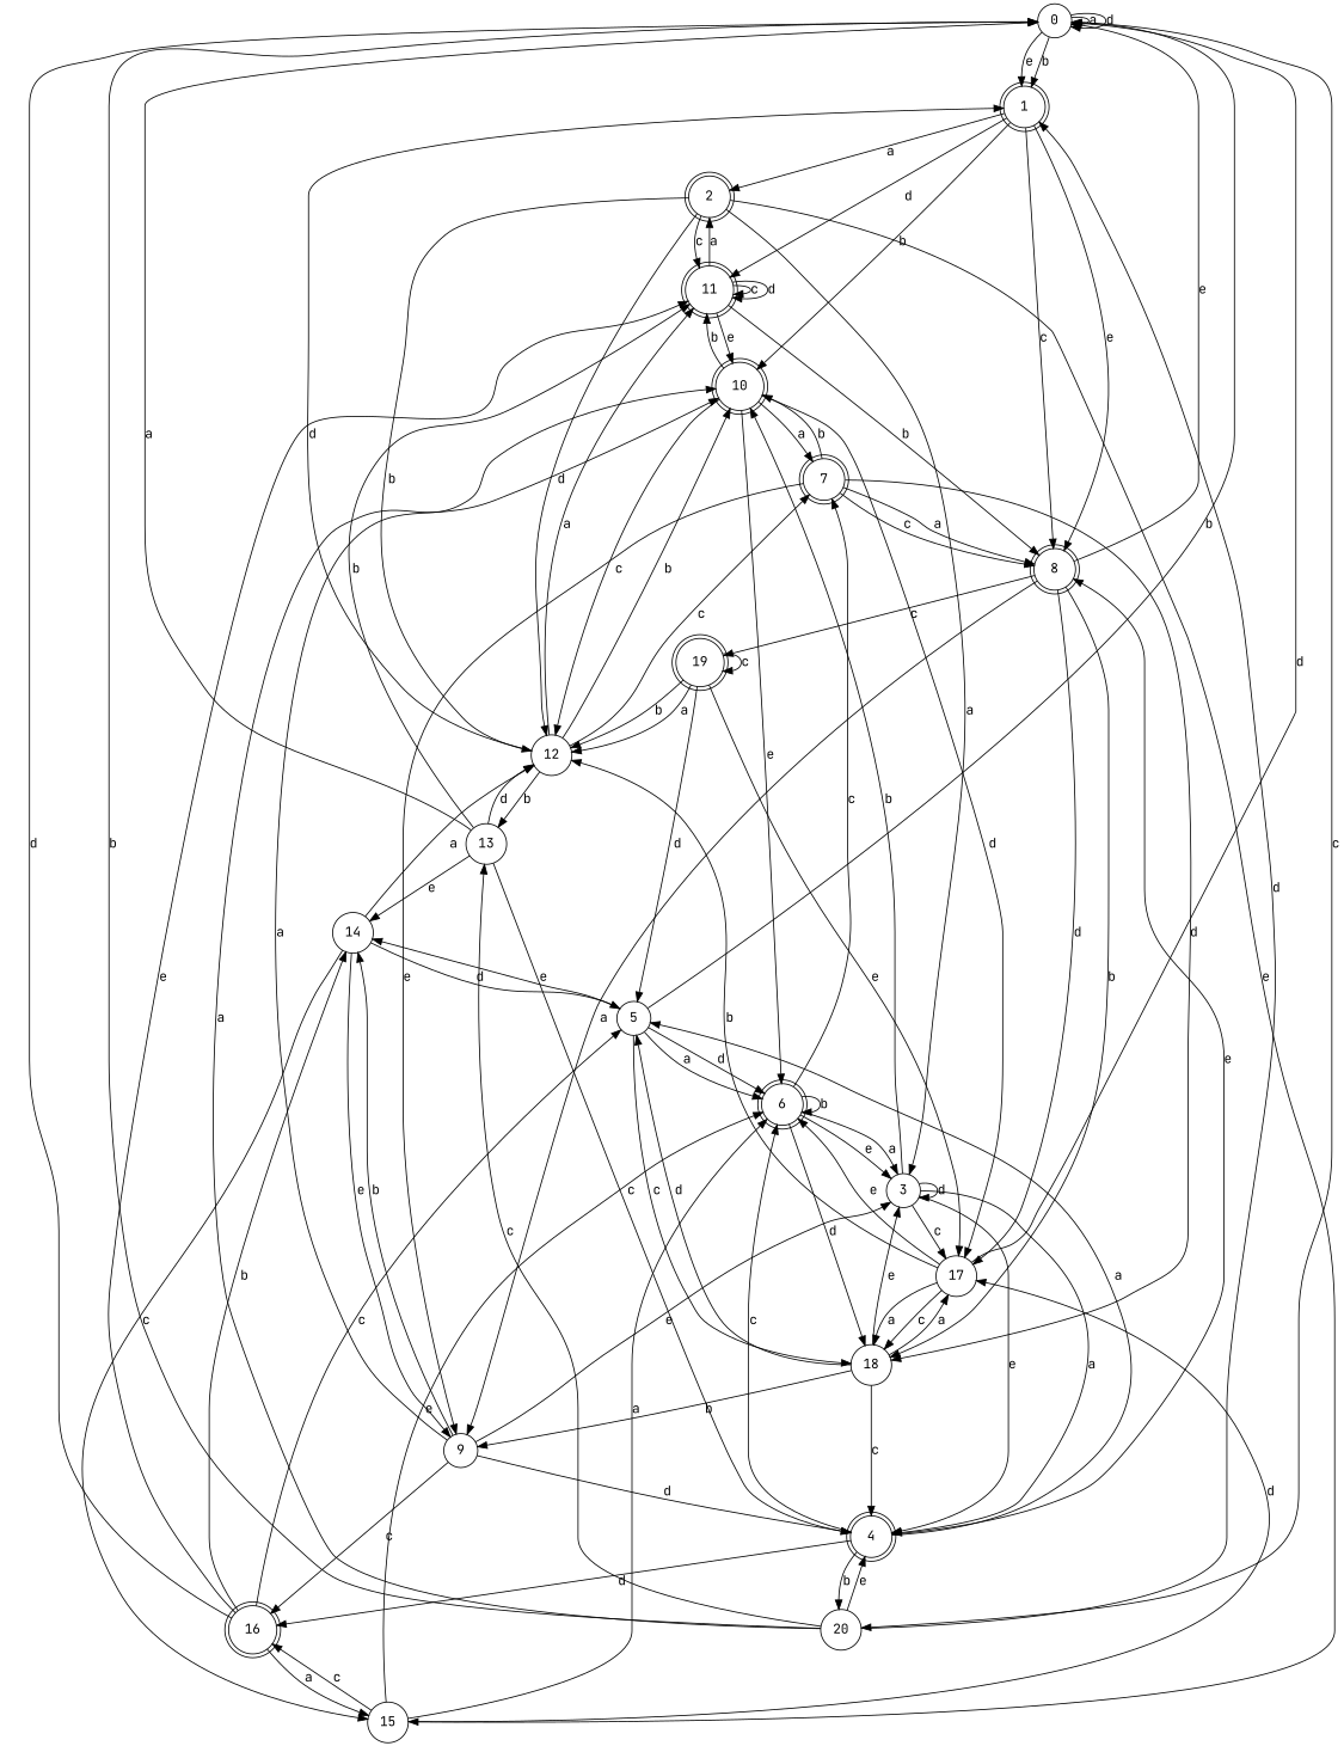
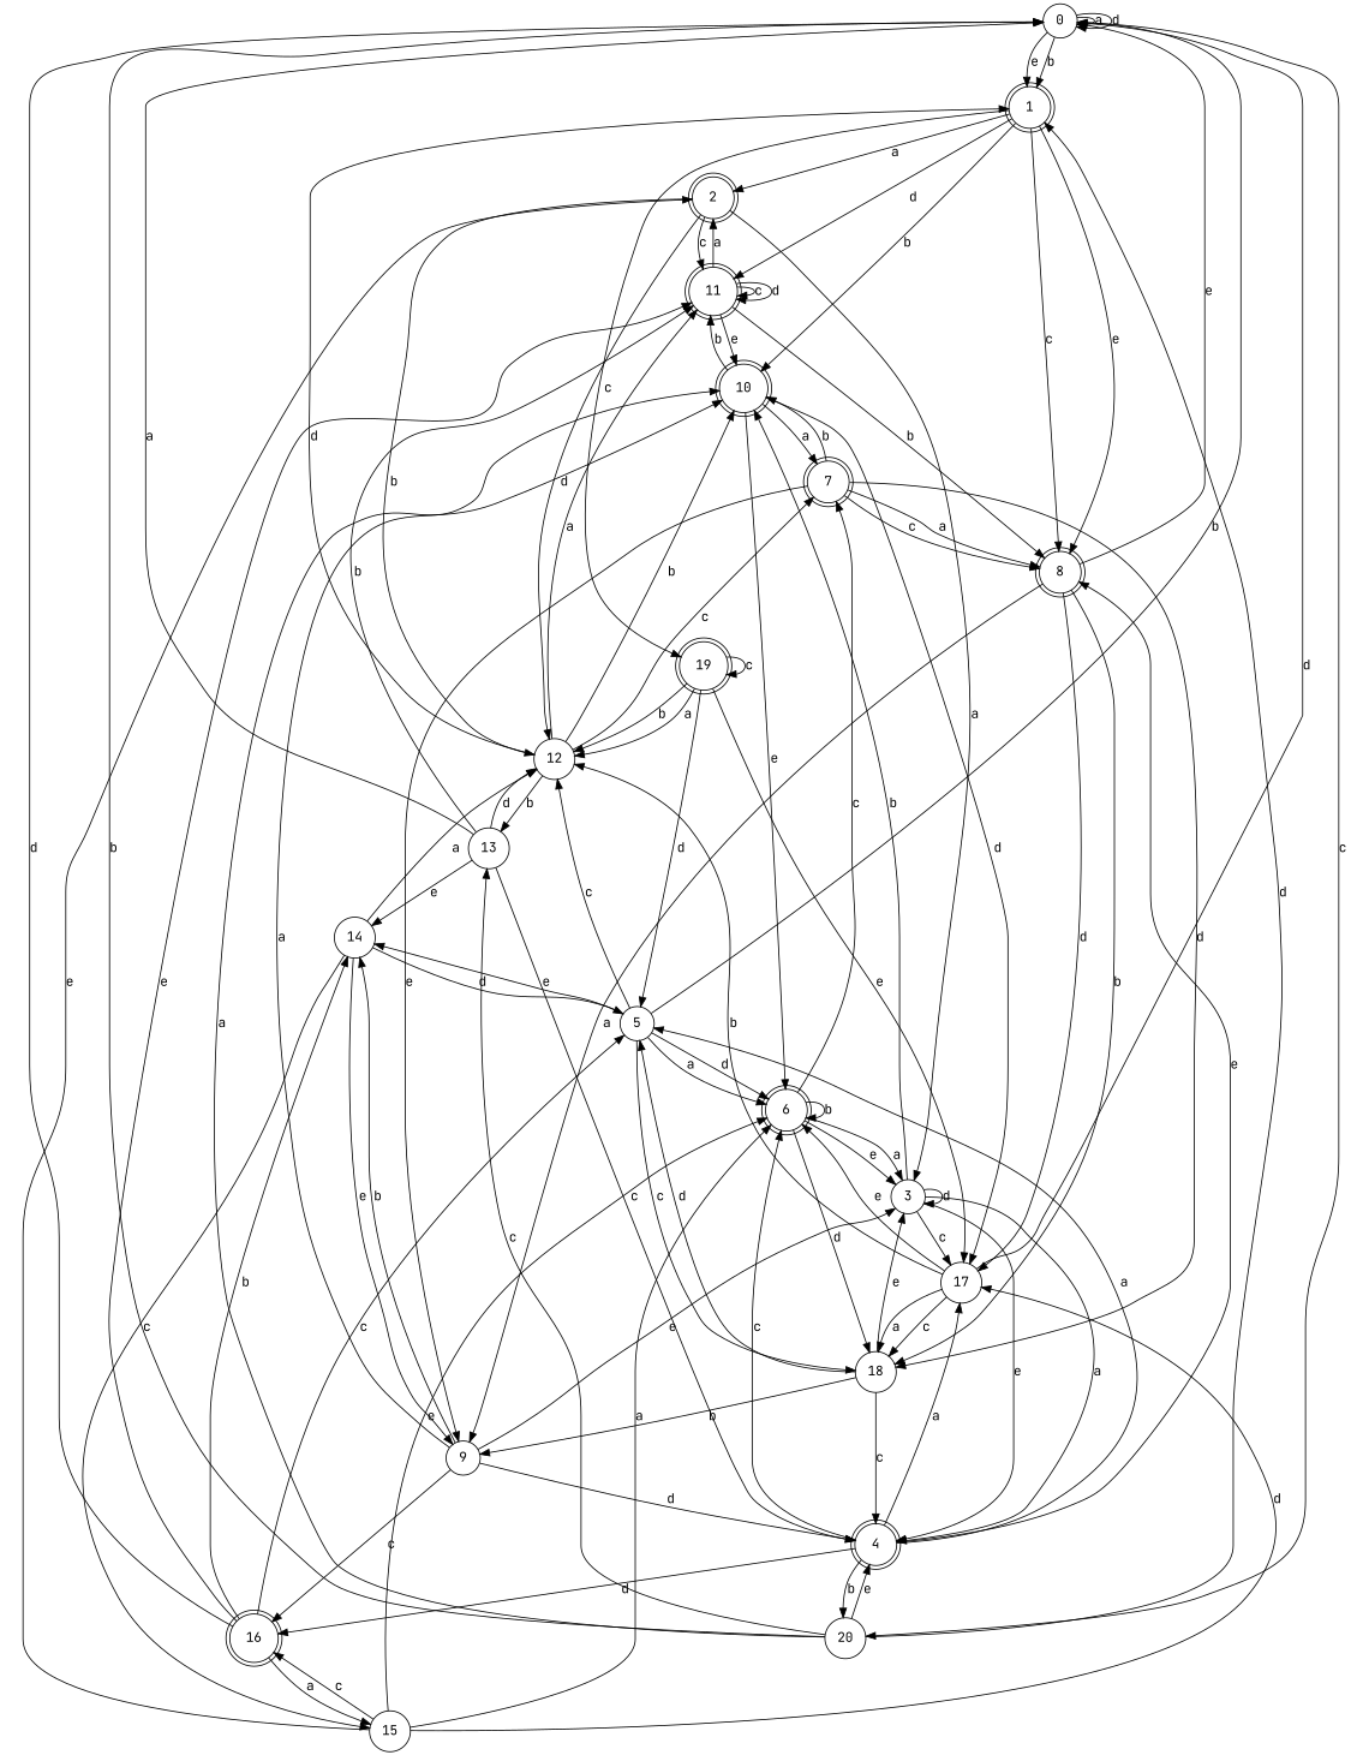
  digraph {
    fontname="JetBrains Mono"
    rankdir=TB
    node [color=black fillcolor=white fontname="JetBrains Mono" shape=circle style=filled]
    edge [fontname="JetBrains Mono"]
    n1 [label=0]
    n2 [label=1 shape=doublecircle style="rounded,filled"]
    n3 [label=20]
    n4 [label=2 shape=doublecircle style="rounded,filled"]
    n5 [label=8 shape=doublecircle style="rounded,filled"]
    n6 [label=10 shape=doublecircle style="rounded,filled"]
    n7 [label=11 shape=doublecircle style="rounded,filled"]
    n8 [label=4 shape=doublecircle style="rounded,filled"]
    n9 [label=13]
    n10 [label=3]
    n11 [label=12]
    n12 [label=15]
    n13 [label=17]
    n14 [label=18]
    n15 [label=9]
    n16 [label=19 shape=doublecircle style="rounded,filled"]
    n17 [label=6 shape=doublecircle style="rounded,filled"]
    n18 [label=7 shape=doublecircle style="rounded,filled"]
    n19 [label=16 shape=doublecircle style="rounded,filled"]
    n20 [label=5]
    n21 [label=14]
    n1 -> n1 [label=a]
    n1 -> n1 [label=d]
    n1 -> n2 [label=b]
    n1 -> n2 [label=e]
    n1 -> n3 [label=c]
    n2 -> n4 [label=a]
    n2 -> n5 [label=c]
    n2 -> n5 [label=e]
    n2 -> n6 [label=b]
    n2 -> n7 [label=d]
    n3 -> n1 [label=b]
    n3 -> n2 [label=d]
    n3 -> n6 [label=a]
    n3 -> n8 [label=e]
    n3 -> n9 [label=c]
    n4 -> n7 [label=c]
    n4 -> n10 [label=a]
    n4 -> n11 [label=b]
    n4 -> n11 [label=d]
-   n4 -> n12 [label=e]
+   n12 -> n4 [label=e]
    n5 -> n1 [label=e]
    n5 -> n13 [label=d]
    n5 -> n14 [label=b]
    n5 -> n15 [label=a]
-   n5 -> n16 [label=c]
+   n2 -> n16 [label=c]
    n6 -> n7 [label=b]
-   n6 -> n11 [label=c]
+   n20 -> n11 [label=c]
    n6 -> n13 [label=d]
    n6 -> n17 [label=e]
    n6 -> n18 [label=a]
    n7 -> n4 [label=a]
    n7 -> n5 [label=b]
    n7 -> n6 [label=e]
    n7 -> n7 [label=c]
    n7 -> n7 [label=d]
    n8 -> n3 [label=b]
    n8 -> n5 [label=e]
    n8 -> n17 [label=c]
    n8 -> n19 [label=d]
    n8 -> n20 [label=a]
    n9 -> n1 [label=a]
    n9 -> n7 [label=b]
    n9 -> n8 [label=c]
    n9 -> n11 [label=d]
    n9 -> n21 [label=e]
    n10 -> n6 [label=b]
    n10 -> n8 [label=a]
    n10 -> n8 [label=e]
    n10 -> n10 [label=d]
    n10 -> n13 [label=c]
    n11 -> n2 [label=d]
    n11 -> n6 [label=b]
    n11 -> n7 [label=a]
    n11 -> n9 [label=b]
    n11 -> n18 [label=c]
    n12 -> n13 [label=d]
    n12 -> n17 [label=a]
    n12 -> n17 [label=e]
    n12 -> n19 [label=c]
    n13 -> n1 [label=d]
    n13 -> n11 [label=b]
    n13 -> n14 [label=a]
    n13 -> n14 [label=c]
    n13 -> n17 [label=e]
    n14 -> n8 [label=c]
    n14 -> n10 [label=e]
-   n14 -> n13 [label=a]
+   n8 -> n13 [label=a]
    n14 -> n15 [label=b]
    n14 -> n20 [label=d]
    n15 -> n6 [label=a]
    n15 -> n8 [label=d]
    n15 -> n10 [label=e]
    n15 -> n19 [label=c]
    n15 -> n21 [label=b]
    n16 -> n11 [label=a]
    n16 -> n11 [label=b]
    n16 -> n13 [label=e]
    n16 -> n16 [label=c]
    n16 -> n20 [label=d]
    n17 -> n10 [label=a]
    n17 -> n10 [label=e]
    n17 -> n14 [label=d]
    n17 -> n17 [label=b]
    n17 -> n18 [label=c]
    n18 -> n5 [label=a]
    n18 -> n5 [label=c]
    n18 -> n6 [label=b]
    n18 -> n14 [label=d]
    n18 -> n15 [label=e]
    n19 -> n1 [label=d]
    n19 -> n7 [label=e]
    n19 -> n12 [label=a]
    n19 -> n20 [label=c]
    n19 -> n21 [label=b]
    n20 -> n1 [label=b]
    n20 -> n14 [label=c]
    n20 -> n17 [label=a]
    n20 -> n17 [label=d]
    n20 -> n21 [label=e]
    n21 -> n11 [label=a]
    n21 -> n12 [label=c]
    n21 -> n15 [label=e]
    n21 -> n20 [label=d]
  }
